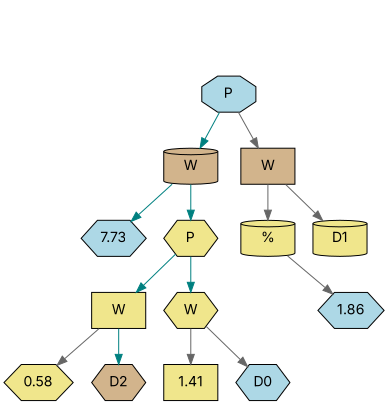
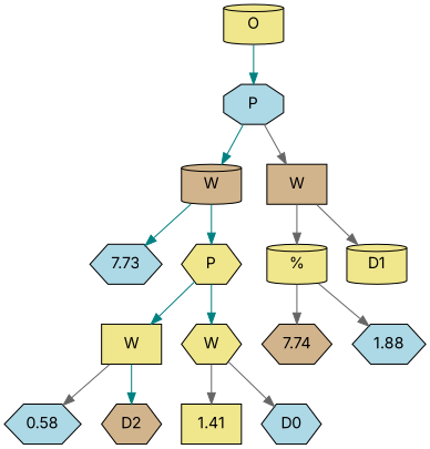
  digraph {
    fontname=Inter
    node [fillcolor=khaki fontname=Inter shape=hexagon style=filled]
    edge [color=gray40 fontname=Inter]
+   n1 [label=O shape=cylinder]
    n2 [fillcolor=lightblue label=P shape=octagon]
    n3 [fillcolor=tan label=W shape=cylinder]
    n4 [fillcolor=tan label=W shape=box]
    n5 [fillcolor=lightblue label=7.73]
    n6 [label=P]
    n7 [label="%" shape=cylinder]
    n8 [label=D1 shape=cylinder]
    n9 [label=W shape=box]
    n10 [label=W]
-   n11 [label=0.58]
+   n11 [fillcolor=lightblue label=0.58]
    n12 [fillcolor=tan label=D2]
    n13 [label=1.41 shape=box]
    n14 [fillcolor=lightblue label=D0]
-   n16 [fillcolor=lightblue label=1.86]
+   n15 [fillcolor=tan label=7.74]
+   n16 [fillcolor=lightblue label=1.88]
+   n1 -> n2 [color=teal]
    n2 -> n3 [color=teal]
    n2 -> n4
    n3 -> n5 [color=teal]
    n3 -> n6 [color=teal]
    n4 -> n7
    n4 -> n8
    n6 -> n9 [color=teal]
    n6 -> n10 [color=teal]
+   n7 -> n15
    n7 -> n16
    n9 -> n11
    n9 -> n12 [color=teal]
    n10 -> n13
    n10 -> n14
  }
